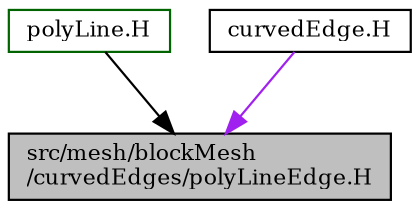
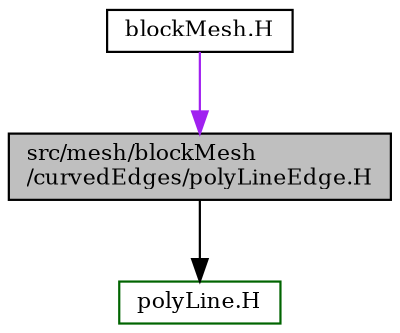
  digraph {
    fontname="DejaVu Serif"
    node [color=black fontname="DejaVu Serif" fontsize=10 shape=record]
    edge [fontname="DejaVu Serif" fontsize=10 labelfontname=Helvetica labelfontsize=10 style=solid]
    n1 [fillcolor=grey75 fontcolor=black height=0.2 label="src/mesh/blockMesh\l/curvedEdges/polyLineEdge.H" style=filled width=0.4]
    n2 [color=darkgreen height=0.2 label="polyLine.H" width=0.4]
-   n3 [height=0.2 label="curvedEdge.H" width=0.4]
-   n2 -> n1 [color=black]
+   n3 [height=0.2 label="blockMesh.H" width=0.4]
+   n1 -> n2 [color=black]
    n3 -> n1 [color=purple]
  }
